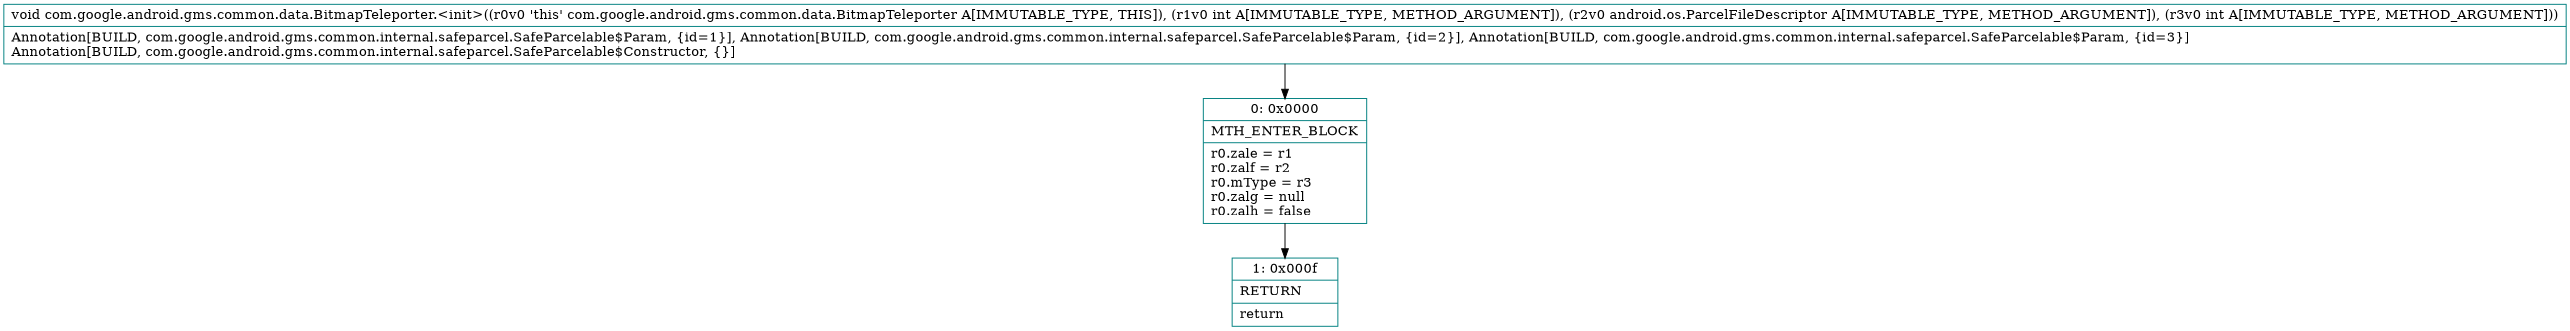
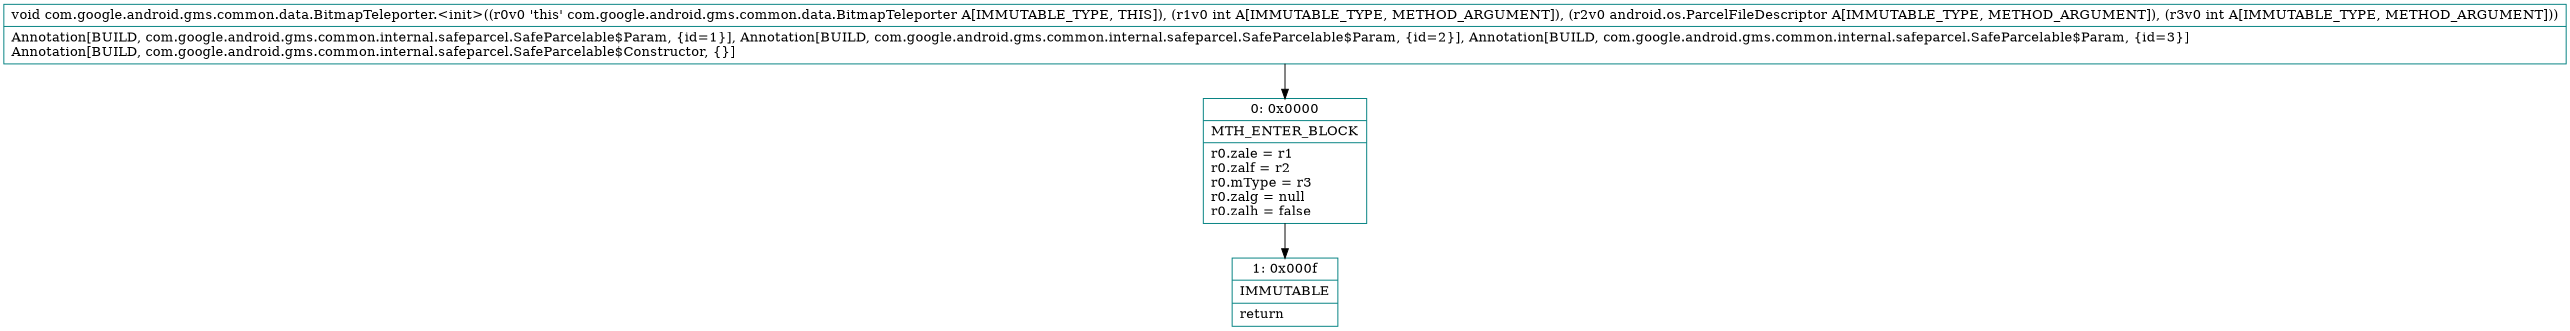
  digraph {
    node [shape=record color=teal]
    n1 [label="{0\:\ 0x0000|MTH_ENTER_BLOCK\l|r0.zale = r1\lr0.zalf = r2\lr0.mType = r3\lr0.zalg = null\lr0.zalh = false\l}"]
-   n2 [label="{1\:\ 0x000f|RETURN\l|return\l}"]
+   n2 [label="{1\:\ 0x000f|IMMUTABLE\l|return\l}"]
    n3 [label="{void com.google.android.gms.common.data.BitmapTeleporter.\<init\>((r0v0 'this' com.google.android.gms.common.data.BitmapTeleporter A[IMMUTABLE_TYPE, THIS]), (r1v0 int A[IMMUTABLE_TYPE, METHOD_ARGUMENT]), (r2v0 android.os.ParcelFileDescriptor A[IMMUTABLE_TYPE, METHOD_ARGUMENT]), (r3v0 int A[IMMUTABLE_TYPE, METHOD_ARGUMENT]))  | Annotation[BUILD, com.google.android.gms.common.internal.safeparcel.SafeParcelable$Param, \{id=1\}], Annotation[BUILD, com.google.android.gms.common.internal.safeparcel.SafeParcelable$Param, \{id=2\}], Annotation[BUILD, com.google.android.gms.common.internal.safeparcel.SafeParcelable$Param, \{id=3\}]\lAnnotation[BUILD, com.google.android.gms.common.internal.safeparcel.SafeParcelable$Constructor, \{\}]\l}"]
    n1 -> n2
    n3 -> n1
  }
